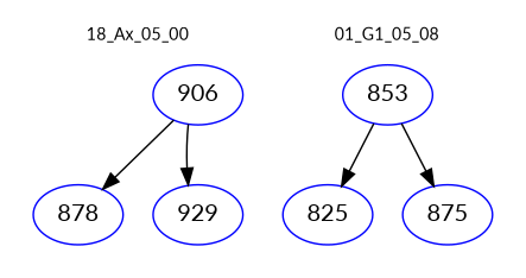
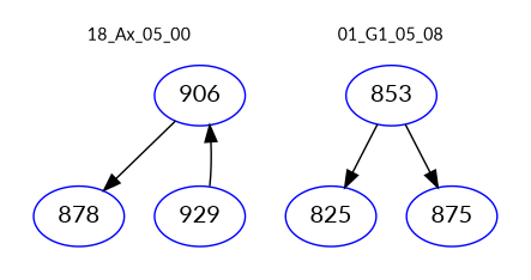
  digraph {
    fontname=Lato
    node [color=blue fontname=Lato]
    edge [color=black fontname=Lato]
    n1 [label=906]
    n2 [label=878]
    n3 [label=929]
    n4 [label=853]
    n5 [label=825]
    n6 [label=875]
    subgraph cluster_1 {
      color=white
      fontsize=10
      label="18_Ax_05_00"
      n1
      n2
      n3
    }
    subgraph cluster_2 {
      color=white
      fontsize=10
      label="01_G1_05_08"
      n4
      n5
      n6
    }
    n1 -> n2
-   n1 -> n3
+   n3 -> n1
    n4 -> n5
    n4 -> n6
  }
